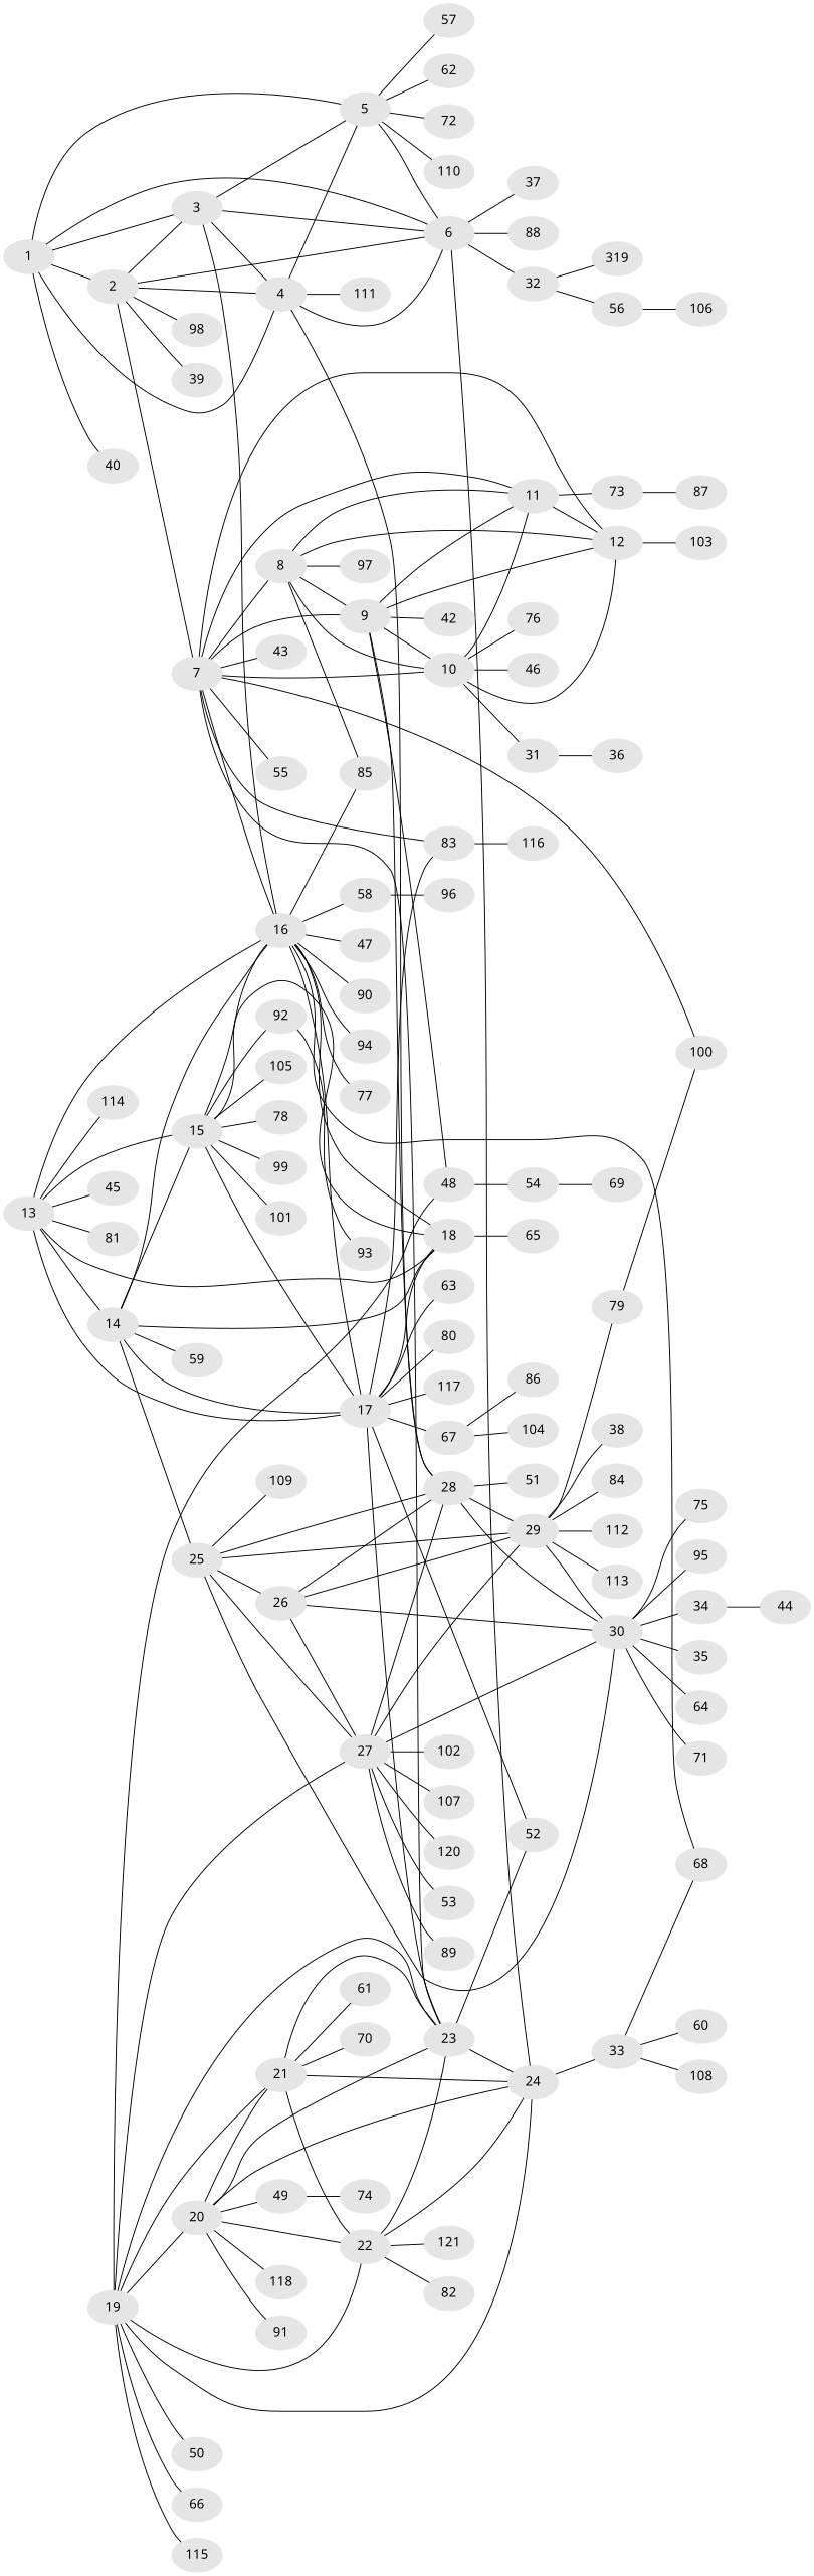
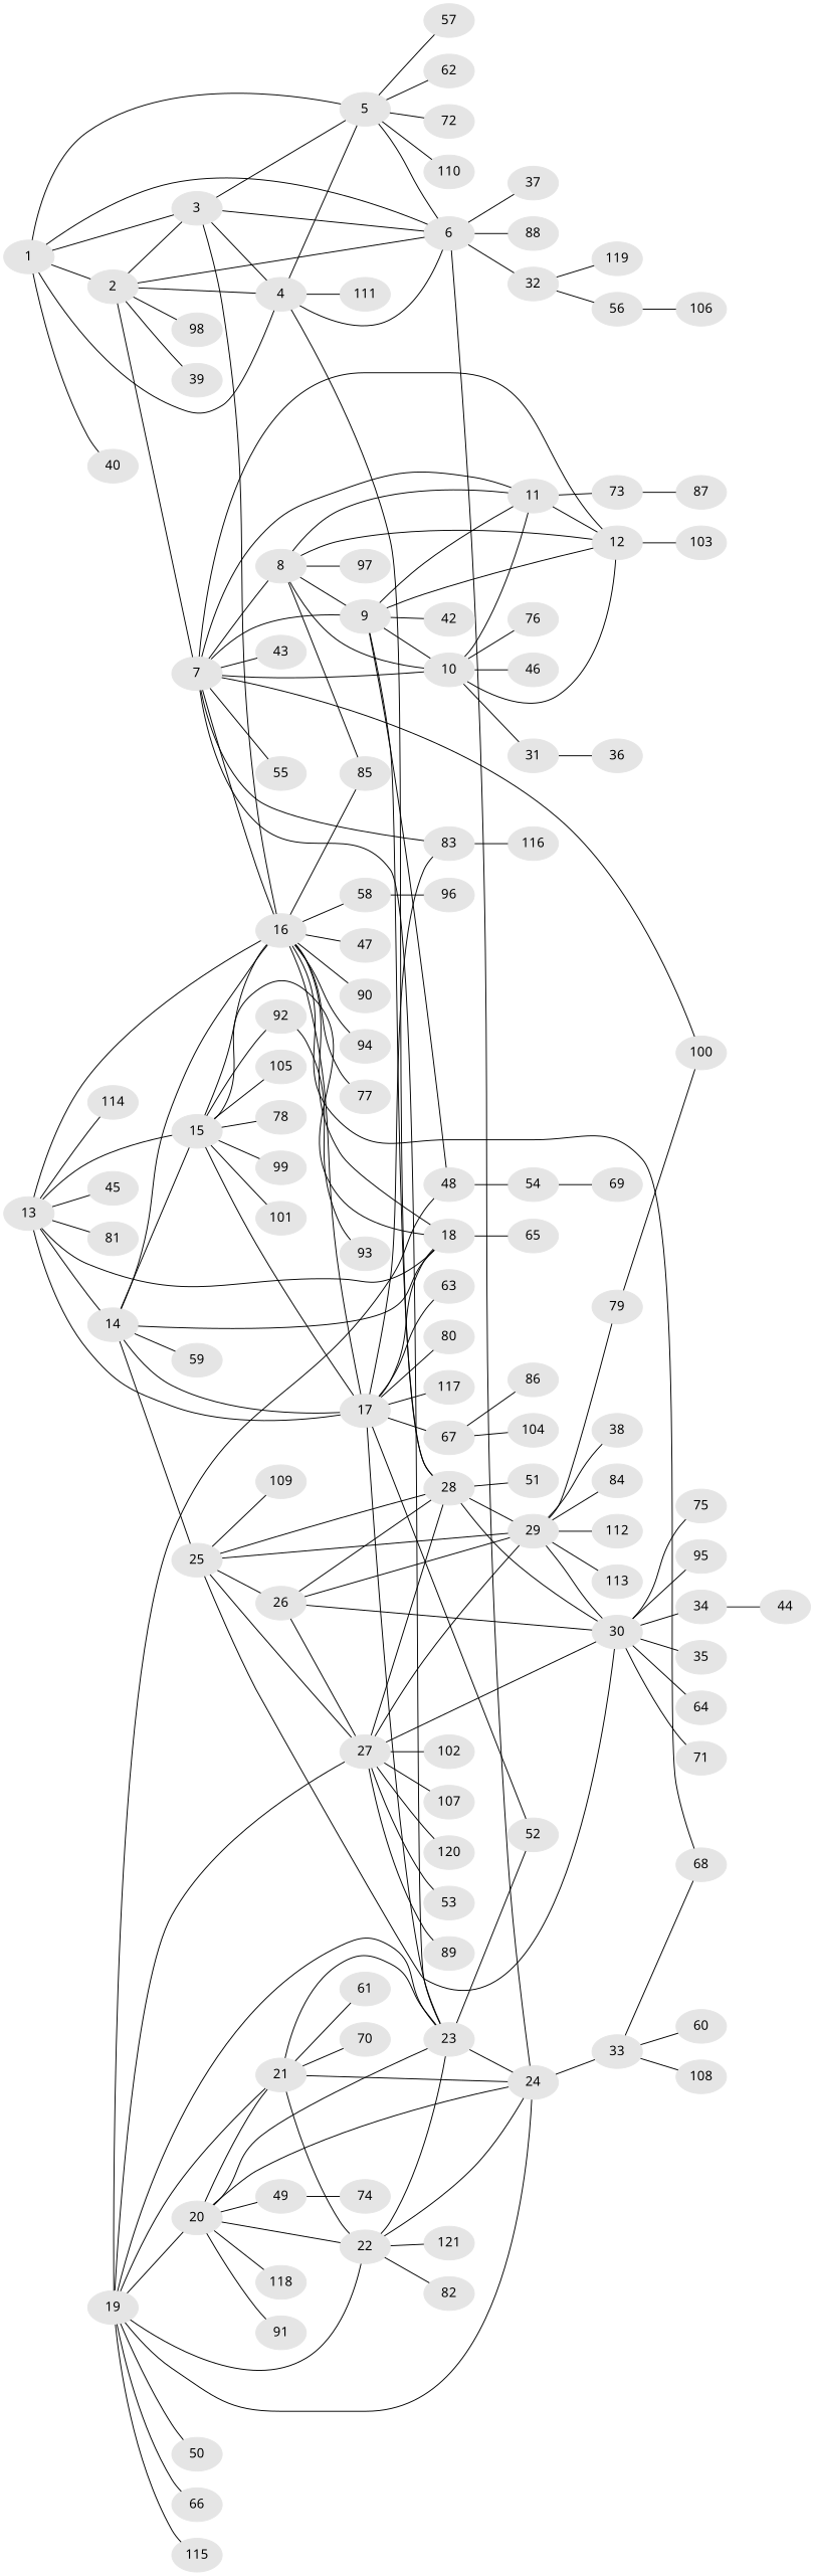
  graph {
    fontname="Noto Sans"
    rankdir=LR
    node [color=gray90 fontname="Noto Sans" style=filled]
    edge [fontname="Noto Sans"]
    1
    2
    3
    4
    5
    6
    40
    7
    39
    98
    16
    28
    111
    57
    62
    72
    110
    24
    32
    37
    88
    8
    9
    10
    11
    12
    23
    43
    55
    83
    100
    85
    17
    18
    47
    58
    68
    77
    90
    94
    29
    30
    51
    33
    56
-   119 [label=319]
+   119
    97
    42
    48
    31
    46
    76
    73
    103
    52
    116
    54
    36
    87
    13
    14
    15
    45
    81
    114
    25
    59
    78
    92
    99
    101
    105
    63
    67
    80
    117
    65
    27
    26
    109
    93
    96
    86
    104
    19
    20
    21
    22
    50
    66
    115
    49
    91
    118
    61
    70
    82
    121
    53
    89
    102
    107
    120
    74
    60
    108
    38
    79
    84
    112
    113
    34
    35
    64
    71
    75
    95
    44
    106
    69
    1 -- 2
    1 -- 3
    1 -- 4
    1 -- 5
    1 -- 6
    1 -- 40
    2 -- 3
    2 -- 4
    2 -- 6
    2 -- 7
    2 -- 39
    2 -- 98
    3 -- 4
    3 -- 5
    3 -- 6
    3 -- 16
    4 -- 5
    4 -- 6
    4 -- 28
    4 -- 111
    5 -- 6
    5 -- 57
    5 -- 62
    5 -- 72
    5 -- 110
    6 -- 24
    6 -- 32
    6 -- 37
    6 -- 88
    7 -- 16
    7 -- 8
    7 -- 9
    7 -- 10
    7 -- 11
    7 -- 12
    7 -- 23
    7 -- 43
    7 -- 55
    7 -- 83
    7 -- 100
    16 -- 85
    16 -- 17
    16 -- 18
    16 -- 47
    16 -- 58
    16 -- 68
    16 -- 77
    16 -- 90
    16 -- 94
    28 -- 29
    28 -- 30
    28 -- 51
    24 -- 33
    32 -- 56
    32 -- 119
    8 -- 9
    8 -- 10
    8 -- 11
    8 -- 12
    8 -- 85
    8 -- 97
    9 -- 28
    9 -- 10
    9 -- 11
    9 -- 12
    9 -- 42
    9 -- 48
    10 -- 11
    10 -- 12
    10 -- 31
    10 -- 46
    10 -- 76
    11 -- 12
    11 -- 73
    12 -- 103
    23 -- 24
    23 -- 52
    83 -- 116
    17 -- 23
    17 -- 83
    17 -- 18
    17 -- 52
    17 -- 63
    17 -- 67
    17 -- 80
    17 -- 117
    18 -- 65
    58 -- 96
    29 -- 30
    29 -- 38
    29 -- 79
    29 -- 84
    29 -- 112
    29 -- 113
    30 -- 34
    30 -- 35
    30 -- 64
    30 -- 71
    30 -- 75
    30 -- 95
    33 -- 68
    33 -- 60
    33 -- 108
    56 -- 106
    48 -- 54
    31 -- 36
    73 -- 87
    54 -- 69
    13 -- 16
    13 -- 17
    13 -- 18
    13 -- 14
    13 -- 15
    13 -- 45
    13 -- 81
    13 -- 114
    14 -- 16
    14 -- 17
    14 -- 18
    14 -- 15
    14 -- 25
    14 -- 59
    15 -- 16
    15 -- 17
    15 -- 18
    15 -- 78
    15 -- 92
    15 -- 99
    15 -- 101
    15 -- 105
    25 -- 28
    25 -- 29
    25 -- 30
    25 -- 27
    25 -- 26
    25 -- 109
    92 -- 93
    67 -- 86
    67 -- 104
    27 -- 28
    27 -- 29
    27 -- 30
    27 -- 53
    27 -- 89
    27 -- 102
    27 -- 107
    27 -- 120
    26 -- 28
    26 -- 29
    26 -- 30
    26 -- 27
    19 -- 24
    19 -- 23
    19 -- 48
    19 -- 27
    19 -- 20
    19 -- 21
    19 -- 22
    19 -- 50
    19 -- 66
    19 -- 115
    20 -- 24
    20 -- 23
    20 -- 21
    20 -- 22
    20 -- 49
    20 -- 91
    20 -- 118
    21 -- 24
    21 -- 23
    21 -- 22
    21 -- 61
    21 -- 70
    22 -- 24
    22 -- 23
    22 -- 82
    22 -- 121
    49 -- 74
    79 -- 100
    34 -- 44
  }
